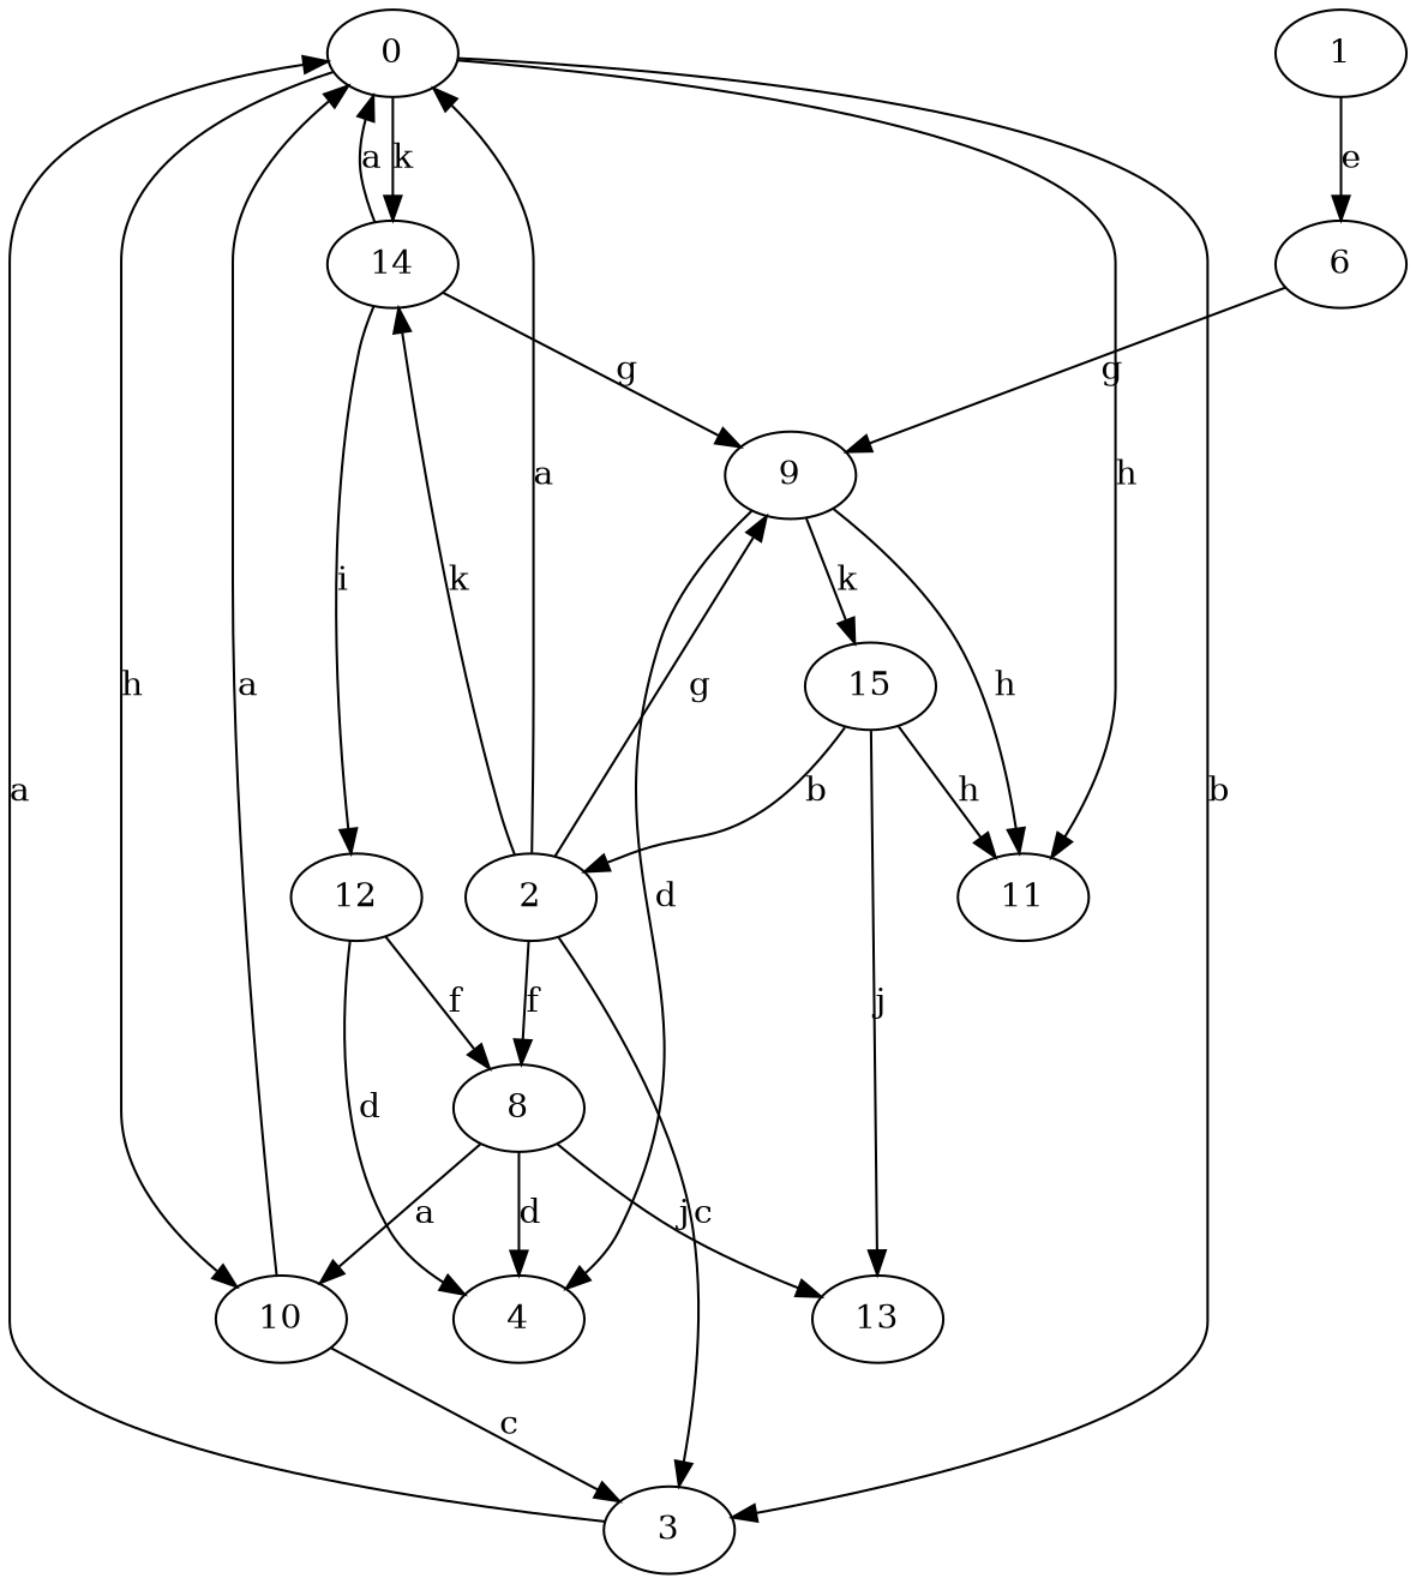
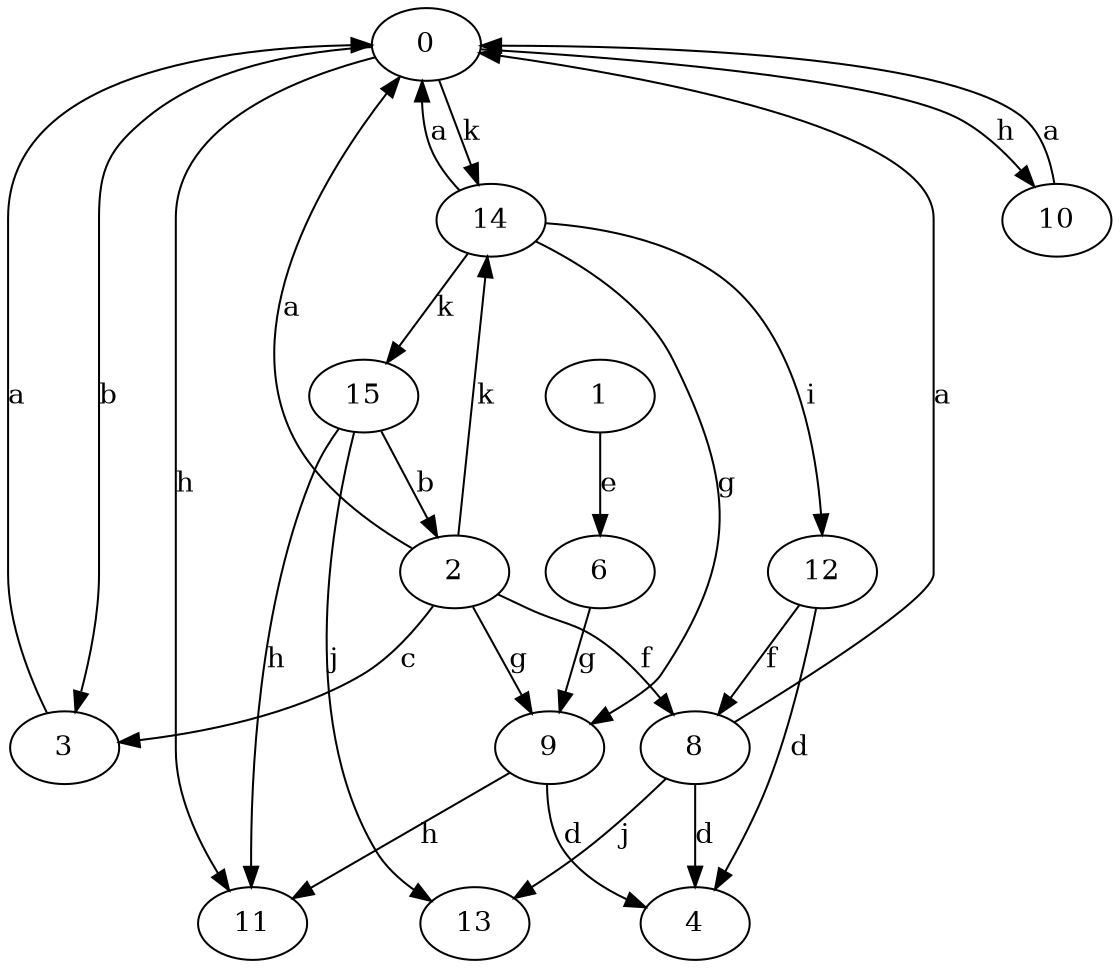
  strict digraph {
    0
    3
    10
    11
    14
    6
    9
    12
    1
    2
    8
    4
    13
    15
    0 -> 3 [label=b]
    0 -> 10 [label=h]
    0 -> 11 [label=h]
    0 -> 14 [label=k]
    3 -> 0 [label=a]
    10 -> 0 [label=a]
-   10 -> 3 [label=c]
    14 -> 0 [label=a]
    14 -> 9 [label=g]
    14 -> 12 [label=i]
    6 -> 9 [label=g]
    9 -> 11 [label=h]
    9 -> 4 [label=d]
-   9 -> 15 [label=k]
+   14 -> 15 [label=k]
    12 -> 8 [label=f]
    12 -> 4 [label=d]
    1 -> 6 [label=e]
    2 -> 0 [label=a]
    2 -> 3 [label=c]
    2 -> 14 [label=k]
    2 -> 9 [label=g]
    2 -> 8 [label=f]
-   8 -> 10 [label=a]
+   8 -> 0 [label=a]
    8 -> 4 [label=d]
    8 -> 13 [label=j]
    15 -> 11 [label=h]
    15 -> 2 [label=b]
    15 -> 13 [label=j]
  }
